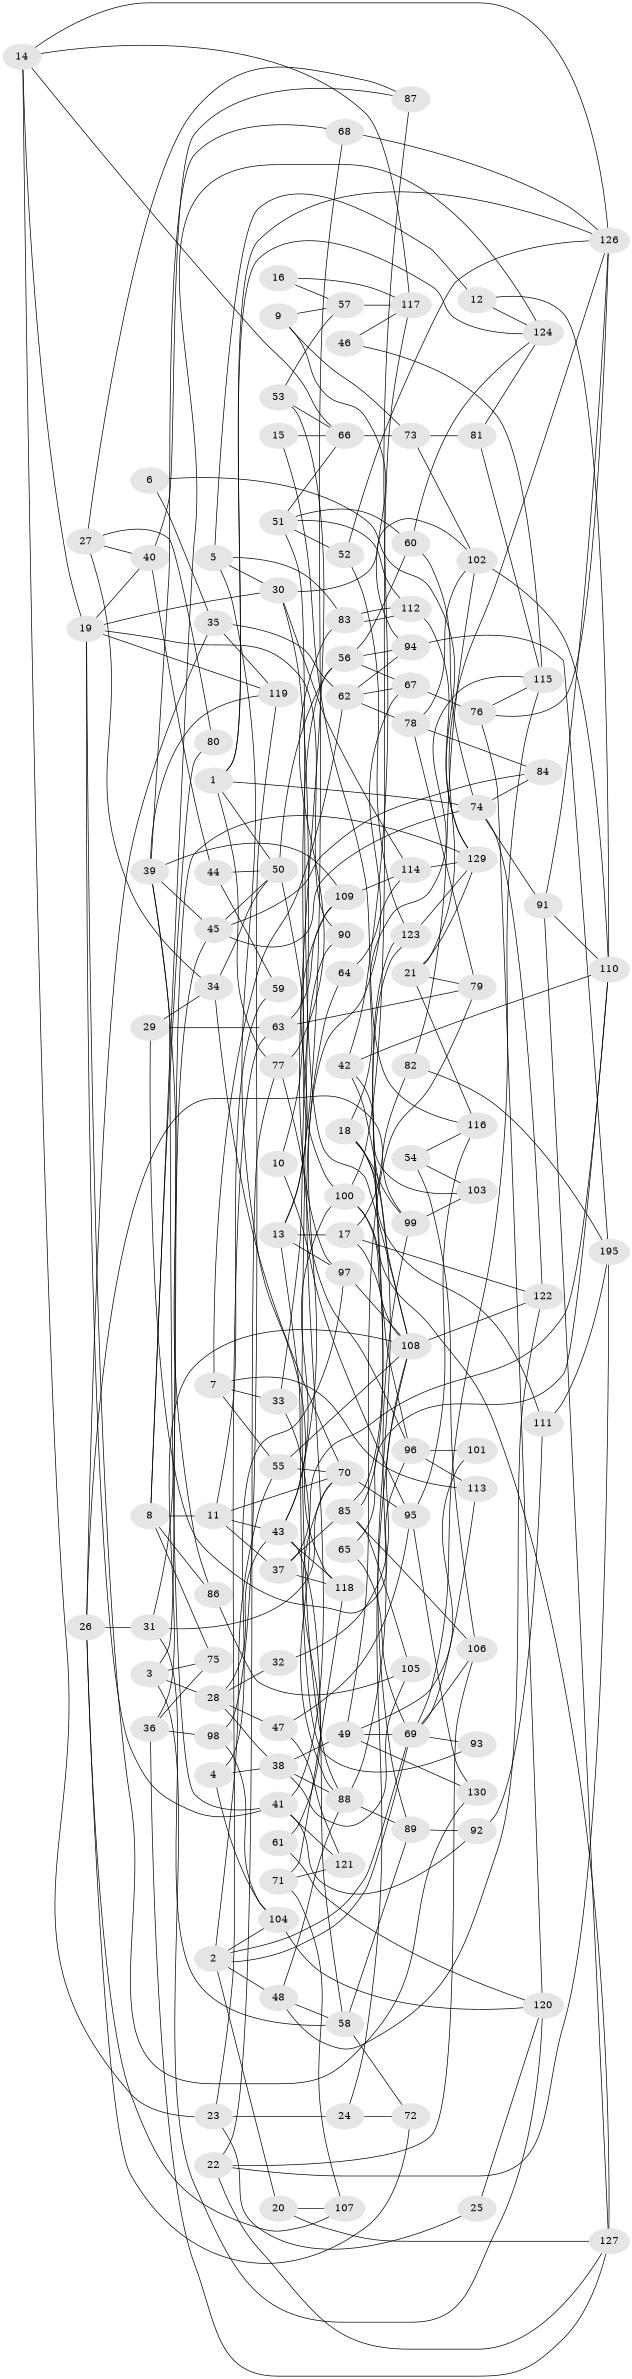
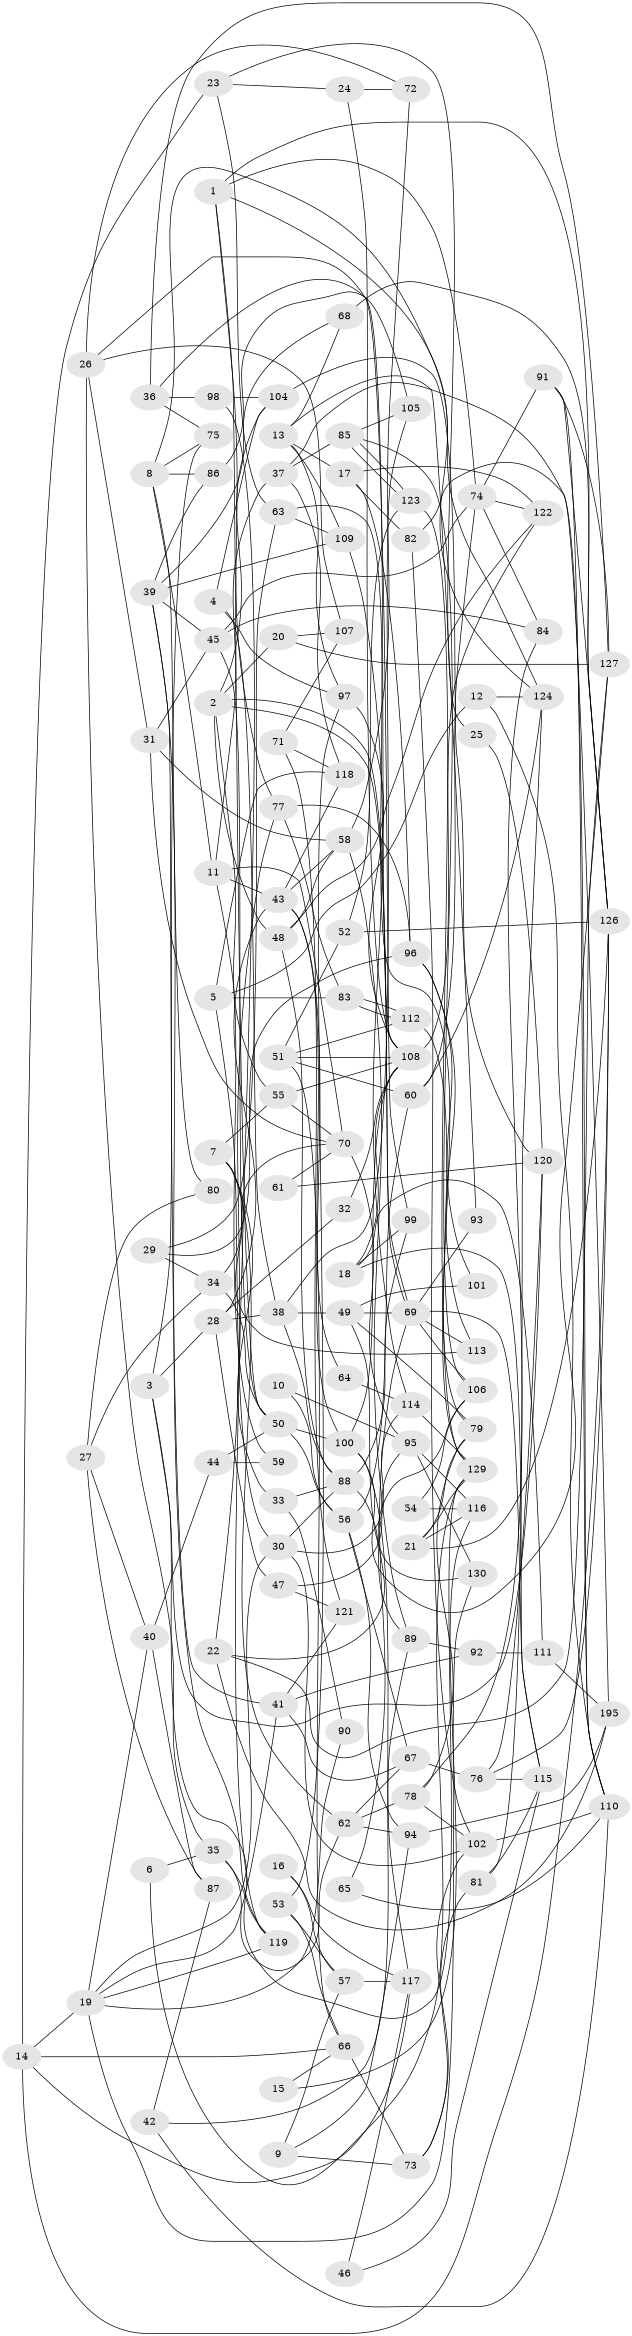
  graph {
    rankdir=LR
    node [color=gray90 style=filled]
    1
    50
    74
    77
    124
    126
    56
    100
    122
    84
    91
    83
    96
    2
    20
    48
    55
    69
    104
    107
    127
    88
    58
    70
    108
    113
    93
    115
    106
    120
    3
    28
    75
    129
    38
    43
    32
    47
    4
    97
    49
    105
    5
    12
    30
    118
    110
    102
    114
    112
    6
    35
    62
    119
    7
    33
    90
    94
    67
    78
    8
    11
    80
    86
    37
    59
    9
    57
    73
    117
    81
    n72 [label=195]
    10
    95
    60
    116
    130
    85
    64
    13
    17
    68
    109
    82
    14
    19
    23
    66
    40
    41
    24
    25
    63
    15
    16
    101
    18
    99
    111
-   103
    87
    44
    92
    121
    21
    79
    22
    72
    26
    31
    45
    27
    34
    29
    89
    36
    98
    123
    39
    76
    42
    46
    51
    52
    53
    54
    61
    65
    71
    1 -- 50
    1 -- 74
    1 -- 77
    1 -- 124
    1 -- 126
    50 -- 56
    50 -- 100
    74 -- 122
    74 -- 84
    74 -- 91
    77 -- 83
    77 -- 96
    56 -- 94
    56 -- 67
    56 -- 60
    100 -- 127
    100 -- 108
    100 -- 117
    91 -- 126
    91 -- 127
    91 -- 110
    83 -- 112
    83 -- 112
    96 -- 113
    96 -- 101
    2 -- 20
    2 -- 48
    2 -- 55
    2 -- 69
    2 -- 69
    2 -- 104
    20 -- 107
    20 -- 127
    48 -- 122
    48 -- 88
    48 -- 58
    55 -- 70
    55 -- 108
    69 -- 113
    69 -- 93
    69 -- 115
    69 -- 106
    104 -- 120
    88 -- 99
    88 -- 89
    58 -- 72
    58 -- 89
    70 -- 95
    108 -- 122
    3 -- 120
    3 -- 28
    3 -- 75
    3 -- 129
    28 -- 38
    28 -- 43
    28 -- 32
    28 -- 47
    38 -- 88
    38 -- 49
    38 -- 105
    43 -- 100
    43 -- 58
    43 -- 118
    43 -- 64
    32 -- 108
    47 -- 95
    47 -- 121
    4 -- 104
    4 -- 38
    4 -- 97
    97 -- 108
    49 -- 69
    49 -- 130
    49 -- 101
    49 -- 79
    5 -- 83
    5 -- 12
    5 -- 30
    5 -- 118
    12 -- 124
    12 -- 110
    30 -- 88
    30 -- 102
    30 -- 114
    102 -- 110
    114 -- 129
    112 -- 129
    6 -- 129
    6 -- 35
    35 -- 62
    35 -- 119
    62 -- 94
    62 -- 67
    62 -- 78
    7 -- 55
    7 -- 113
    7 -- 62
    7 -- 33
    33 -- 88
    33 -- 90
    94 -- n72
    67 -- 76
    78 -- 84
    78 -- 102
    78 -- 79
    8 -- 124
    8 -- 75
    8 -- 11
    8 -- 80
    8 -- 86
    11 -- 70
    11 -- 43
    11 -- 37
    11 -- 59
    86 -- 105
    37 -- 118
    37 -- 110
    37 -- 85
    9 -- 94
    9 -- 57
    9 -- 73
    57 -- 117
    73 -- 102
    73 -- 81
    81 -- 124
    81 -- 115
    10 -- 56
    10 -- 95
    95 -- 116
    95 -- 130
    60 -- 74
    60 -- 124
    85 -- 106
    85 -- 105
    85 -- 123
    85 -- 123
    64 -- 114
    13 -- 93
    13 -- 97
    13 -- 17
    13 -- 68
    13 -- 109
    17 -- 122
    17 -- 96
    17 -- 82
    68 -- 126
    109 -- 114
    82 -- 102
    82 -- n72
    14 -- 126
    14 -- 117
    14 -- 19
    14 -- 23
    14 -- 66
    19 -- 30
    19 -- 119
    19 -- 90
    19 -- 130
    19 -- 40
    19 -- 41
    23 -- 24
    23 -- 25
    23 -- 63
    66 -- 73
    40 -- 87
    40 -- 44
    41 -- 67
    41 -- 92
    41 -- 121
    24 -- 108
    24 -- 72
    25 -- 120
    63 -- 109
    63 -- 79
    15 -- 116
    15 -- 66
    16 -- 57
    16 -- 117
    18 -- 108
    18 -- 115
    18 -- 99
    18 -- 111
-   99 -- 103
    111 -- n72
    44 -- 50
    44 -- 59
    92 -- 111
    21 -- 126
    21 -- 129
    21 -- 116
    21 -- 79
    22 -- 77
    22 -- 127
    22 -- 106
    22 -- n72
    26 -- 107
    26 -- 35
    26 -- 99
    26 -- 72
    26 -- 31
    31 -- 58
    31 -- 70
    31 -- 45
    45 -- 50
    45 -- 74
    45 -- 84
    27 -- 80
    27 -- 40
    27 -- 87
    27 -- 34
    34 -- 50
    34 -- 70
    29 -- 96
    29 -- 63
    29 -- 34
    89 -- 92
    36 -- 127
    36 -- 108
    36 -- 75
    36 -- 98
    98 -- 104
    98 -- 119
    123 -- 129
    39 -- 119
    39 -- 86
    39 -- 68
    39 -- 109
    39 -- 41
    39 -- 45
    76 -- 126
    76 -- 115
    76 -- 120
    42 -- 110
-   42 -- 103
    42 -- 87
    42 -- 89
    46 -- 115
    46 -- 117
    51 -- 108
    51 -- 112
    51 -- 60
    51 -- 66
    51 -- 52
    52 -- 126
    52 -- 123
    53 -- 97
    53 -- 57
    53 -- 66
    54 -- 106
    54 -- 116
-   54 -- 103
    61 -- 70
    61 -- 120
    65 -- 69
    65 -- 110
    71 -- 107
    71 -- 118
    71 -- 121
  }
